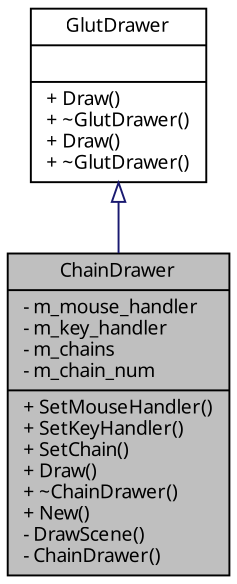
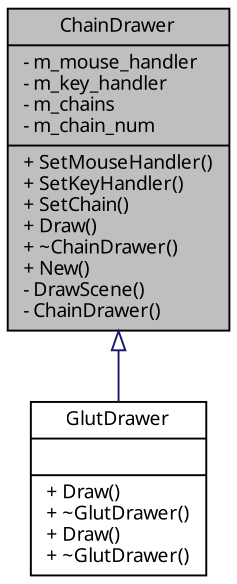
  digraph {
    fontname="Noto Sans"
    node [color=black fontname="Noto Sans" fontsize=10 shape=record style=filled]
    n1 [fillcolor=grey75 fontcolor=black height=0.2 label="{ChainDrawer\n|- m_mouse_handler\l- m_key_handler\l- m_chains\l- m_chain_num\l|+ SetMouseHandler()\l+ SetKeyHandler()\l+ SetChain()\l+ Draw()\l+ ~ChainDrawer()\l+ New()\l- DrawScene()\l- ChainDrawer()\l}" width=0.4]
    n2 [fillcolor=white height=0.2 label="{GlutDrawer\n||+ Draw()\l+ ~GlutDrawer()\l+ Draw()\l+ ~GlutDrawer()\l}" width=0.4]
-   n2 -> n1 [arrowtail=empty color=midnightblue dir=back fontname="Noto Sans" fontsize=10 labelfontname=Helvetica labelfontsize=10 style=solid]
+   n1 -> n2 [arrowtail=empty color=midnightblue dir=back fontname="Noto Sans" fontsize=10 labelfontname=Helvetica labelfontsize=10 style=solid]
  }
